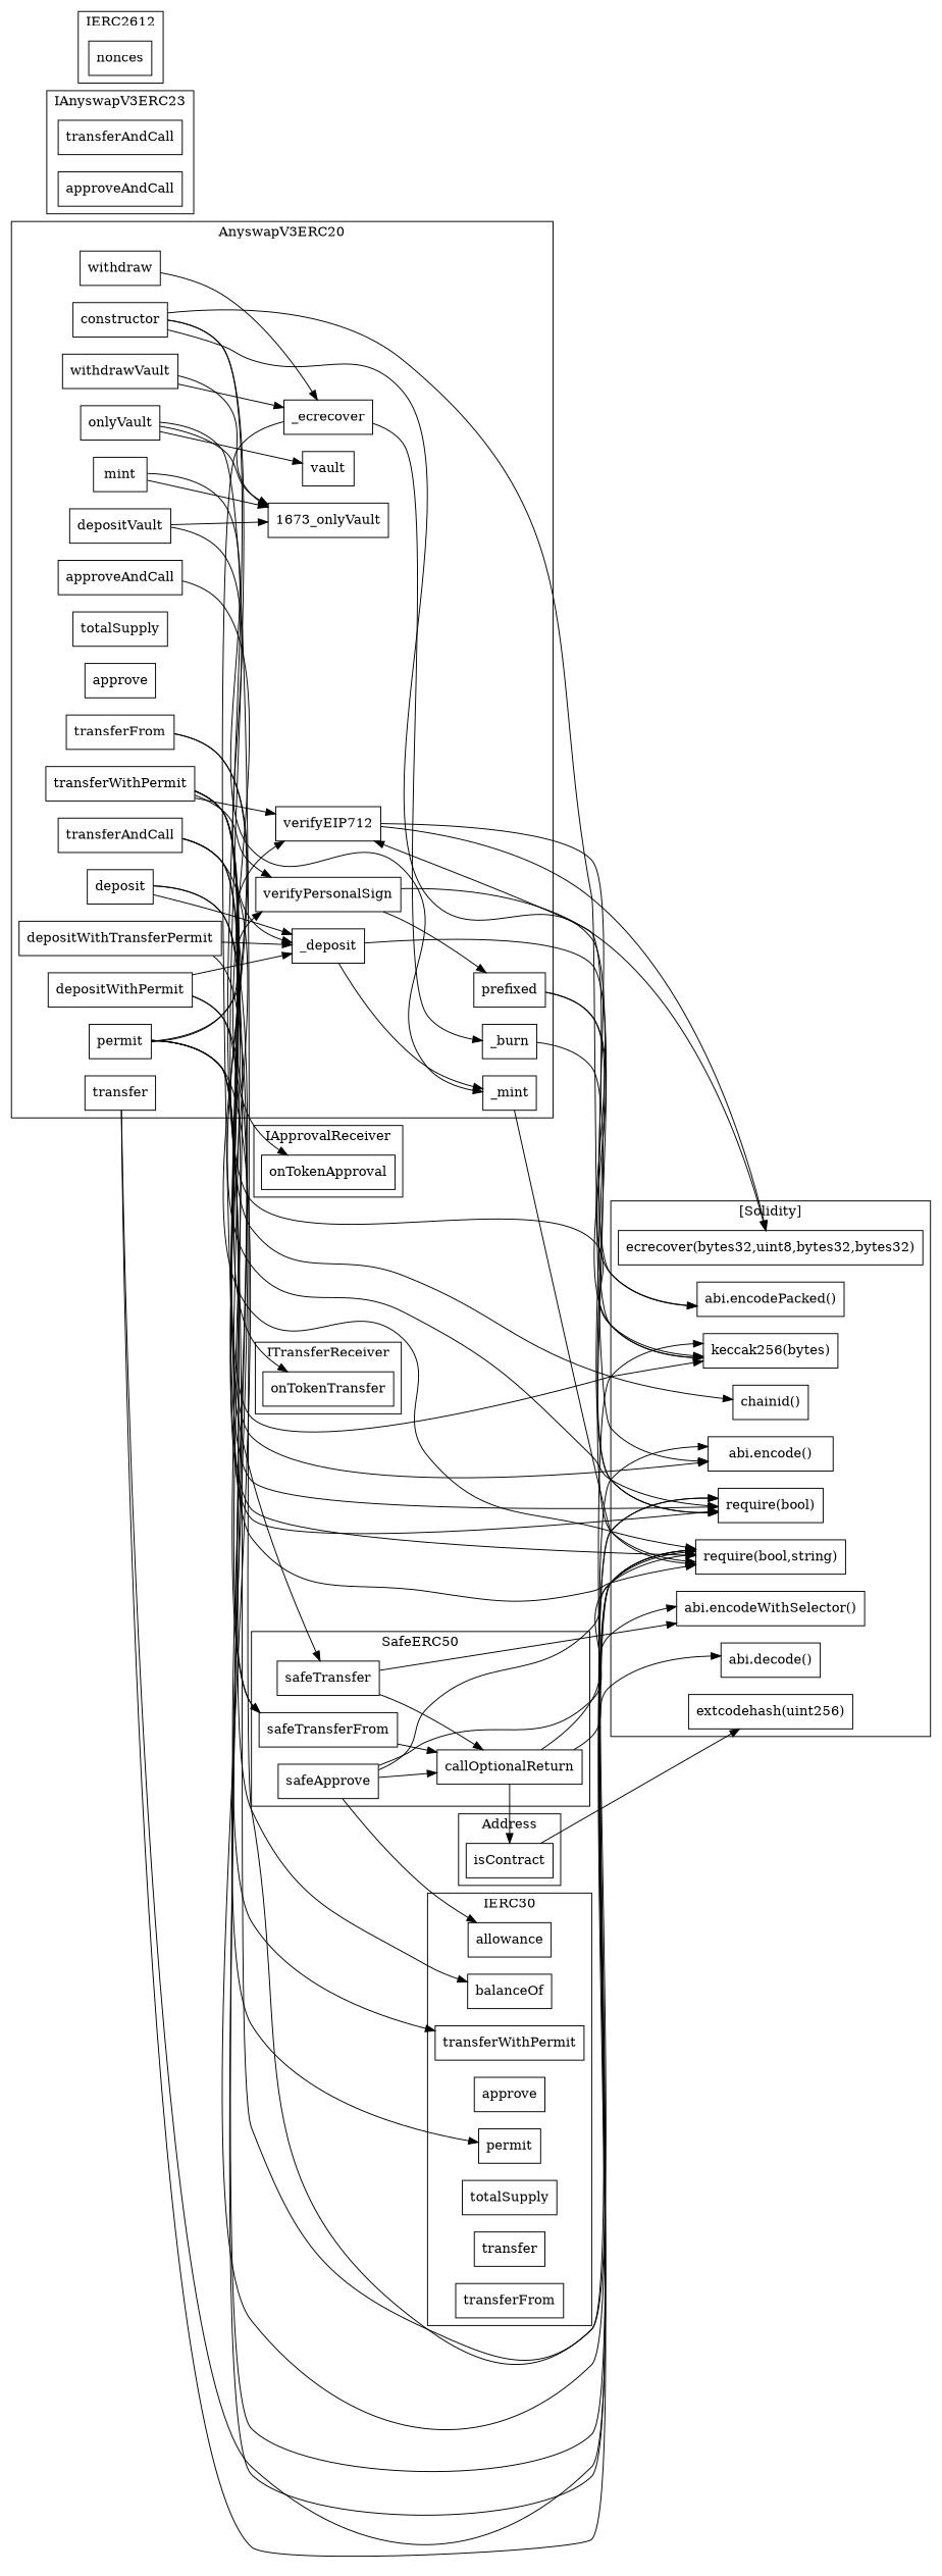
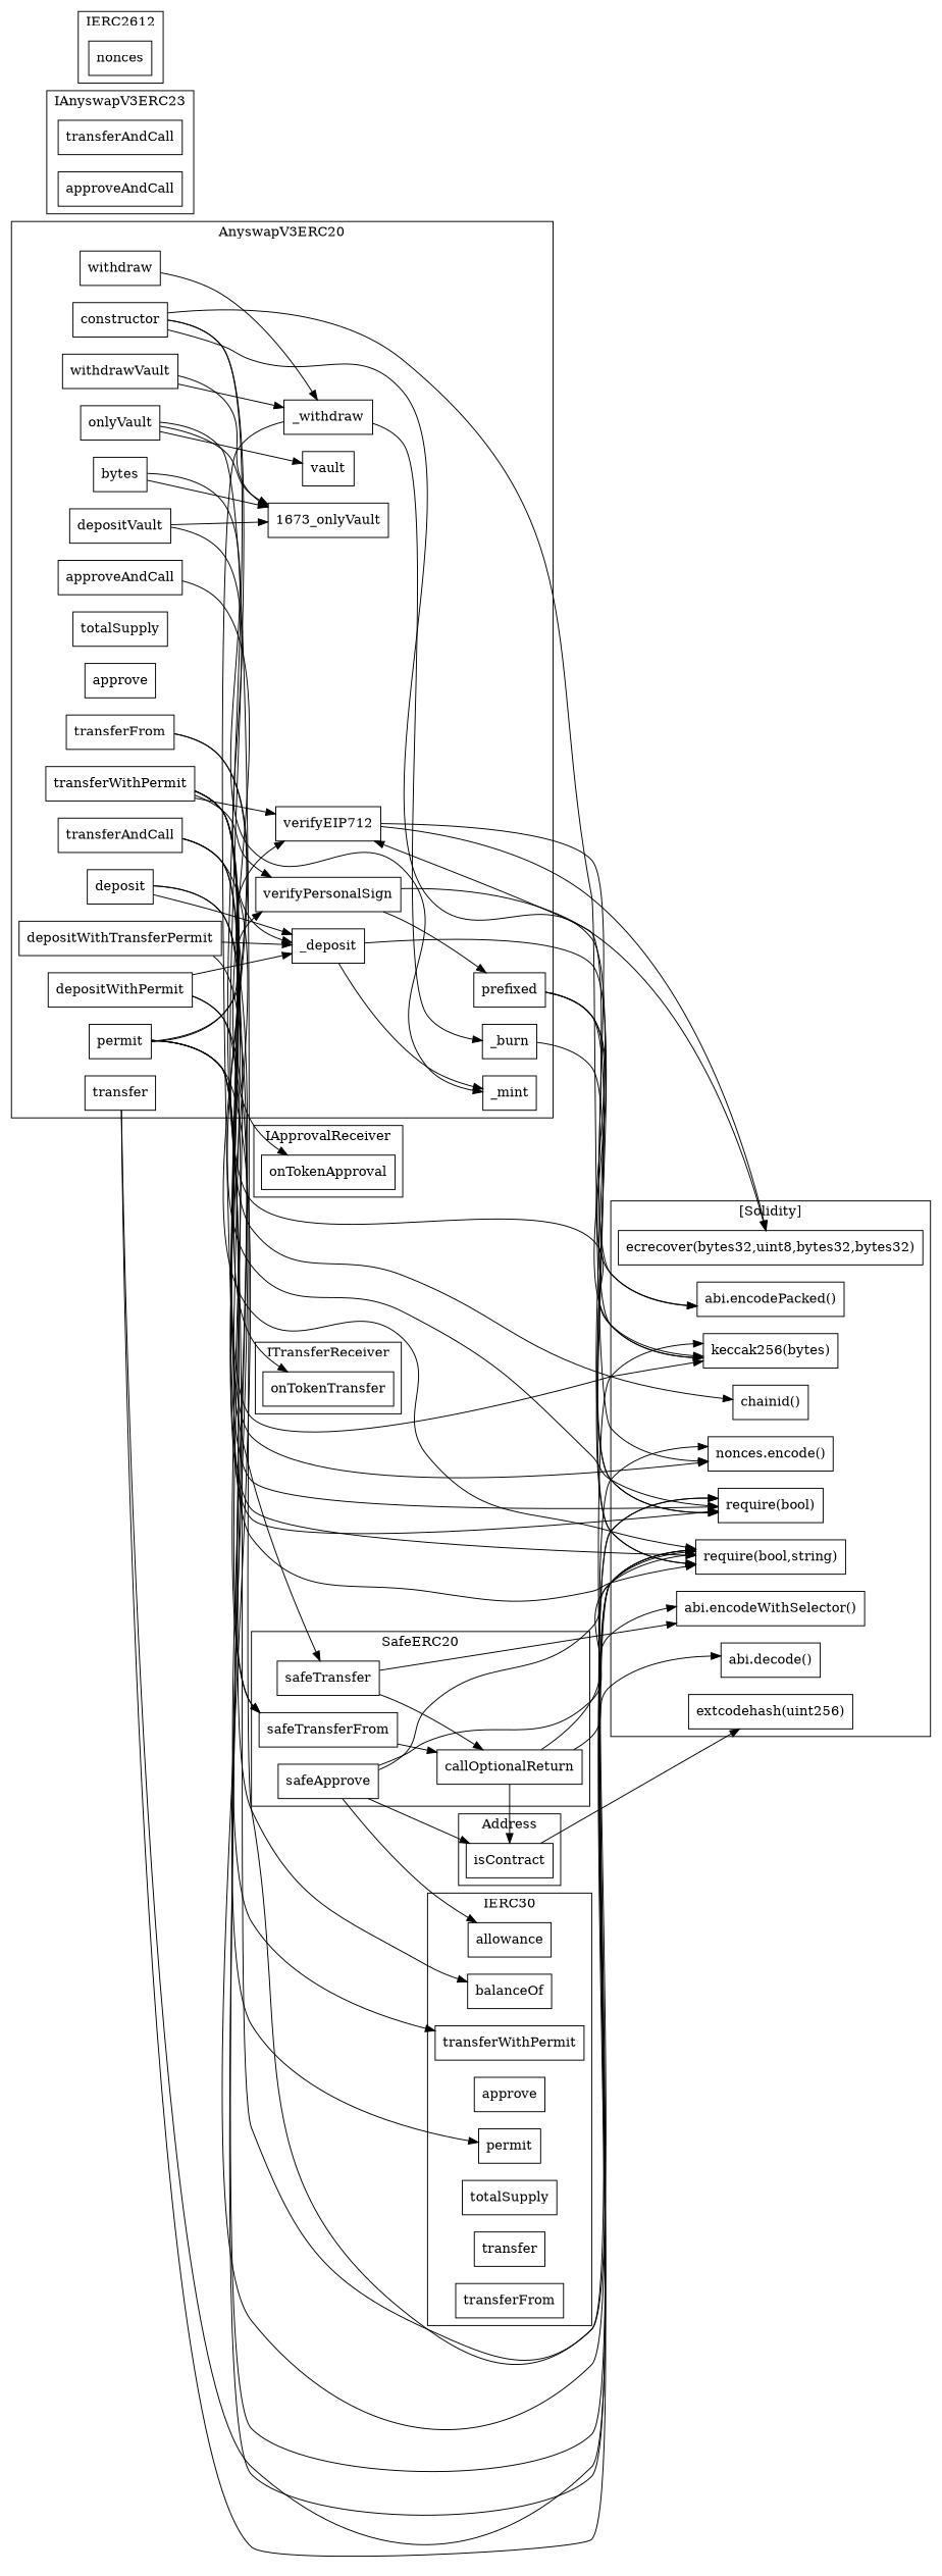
  strict digraph {
    rankdir=LR
    node [shape=box]
    n1 [label=isContract]
    n2 [label=onTokenTransfer]
    n3 [label=transferFrom]
    n4 [label=approveAndCall]
    n5 [label=transferWithPermit]
    n6 [label=verifyEIP712]
    n7 [label=verifyPersonalSign]
    n8 [label=prefixed]
    n9 [label=transferAndCall]
    n10 [label=permit]
    n11 [label=depositWithTransferPermit]
    n12 [label=_deposit]
    n13 [label=_mint]
-   n14 [label=_ecrecover]
+   n14 [label=_withdraw]
    n15 [label=_burn]
    n16 [label=transfer]
    n17 [label=totalSupply]
    n18 [label=approve]
    n19 [label=withdraw]
    n20 [label=onlyVault]
    n21 [label=vault]
    "1673_onlyVault"
    n23 [label=depositVault]
    n24 [label=depositWithPermit]
-   n25 [label=mint]
+   n25 [label=bytes]
    n26 [label=deposit]
    n27 [label=withdrawVault]
    n28 [label=constructor]
    n29 [label=permit]
    n30 [label=allowance]
    n31 [label=transferWithPermit]
    n32 [label=approve]
    n33 [label=balanceOf]
    n34 [label=totalSupply]
    n35 [label=transfer]
    n36 [label=transferFrom]
    n37 [label=onTokenApproval]
    n38 [label=transferAndCall]
    n39 [label=approveAndCall]
    n40 [label=nonces]
    n41 [label=safeTransfer]
    n42 [label=callOptionalReturn]
    n43 [label=safeApprove]
    n44 [label=safeTransferFrom]
    "extcodehash(uint256)"
    "require(bool)"
    "require(bool,string)"
-   "abi.encode()"
+   "abi.encode()" [label="nonces.encode()"]
    "keccak256(bytes)"
    "abi.encodePacked()"
    "ecrecover(bytes32,uint8,bytes32,bytes32)"
    "chainid()"
    "abi.encodeWithSelector()"
    "abi.decode()"
    subgraph cluster_1 {
      label=Address
      n1
    }
    subgraph cluster_2 {
      label=ITransferReceiver
      n2
    }
    subgraph cluster_3 {
      label=AnyswapV3ERC20
      n3
      n4
      n5
      n6
      n7
      n8
      n9
      n10
      n11
      n12
      n13
      n14
      n15
      n16
      n17
      n18
      n19
      n20
      n21
      "1673_onlyVault"
      n23
      n24
      n25
      n26
      n27
      n28
    }
    subgraph cluster_4 {
      label=IERC30
      n29
      n30
      n31
      n32
      n33
      n34
      n35
      n36
    }
    subgraph cluster_5 {
      label=IApprovalReceiver
      n37
    }
    subgraph cluster_6 {
      label=IAnyswapV3ERC23
      n38
      n39
    }
    subgraph cluster_7 {
      label=IERC2612
      n40
    }
    subgraph cluster_8 {
-     label=SafeERC50
+     label=SafeERC20
      n41
      n42
      n43
      n44
    }
    subgraph cluster_9 {
      label="[Solidity]"
      "extcodehash(uint256)"
      "require(bool)"
      "require(bool,string)"
      "abi.encode()"
      "keccak256(bytes)"
      "abi.encodePacked()"
      "ecrecover(bytes32,uint8,bytes32,bytes32)"
      "chainid()"
      "abi.encodeWithSelector()"
      "abi.decode()"
    }
    n1 -> "extcodehash(uint256)"
    n3 -> "require(bool)"
    n3 -> "require(bool,string)"
    n4 -> n37
    n5 -> n6
    n5 -> n7
    n5 -> "require(bool)"
    n5 -> "require(bool,string)"
    n5 -> "abi.encode()"
    n5 -> "keccak256(bytes)"
    n6 -> "abi.encodePacked()"
    n6 -> "ecrecover(bytes32,uint8,bytes32,bytes32)"
    n7 -> n8
    n7 -> "ecrecover(bytes32,uint8,bytes32,bytes32)"
    n8 -> "keccak256(bytes)"
    n8 -> "abi.encodePacked()"
    n9 -> n2
    n9 -> "require(bool)"
    n9 -> "require(bool,string)"
    n10 -> n6
    n10 -> n7
    n10 -> "require(bool)"
    n10 -> "require(bool,string)"
    n10 -> "abi.encode()"
    n10 -> "keccak256(bytes)"
    n11 -> n12
    n11 -> n31
    n12 -> n13
    n12 -> "require(bool)"
-   n13 -> "require(bool,string)"
+   n8 -> "require(bool,string)"
    n14 -> n15
    n14 -> n41
    n15 -> "require(bool,string)"
    n16 -> "require(bool)"
    n16 -> "require(bool,string)"
    n19 -> n14
    n20 -> n21
    n20 -> "1673_onlyVault"
    n20 -> "require(bool,string)"
    n23 -> n12
    n23 -> "1673_onlyVault"
    n24 -> n12
    n24 -> n29
    n24 -> n44
    n25 -> n13
    n25 -> "1673_onlyVault"
    n26 -> n12
    n26 -> n33
    n26 -> n44
    n27 -> n14
    n27 -> "1673_onlyVault"
    n28 -> "require(bool)"
    n28 -> "abi.encode()"
    n28 -> "keccak256(bytes)"
    n28 -> "chainid()"
    n41 -> n42
    n41 -> "abi.encodeWithSelector()"
    n42 -> n1
    n42 -> "require(bool,string)"
    n42 -> "abi.decode()"
    n43 -> n30
-   n43 -> n42
+   n43 -> n1
    n43 -> "require(bool,string)"
    n43 -> "abi.encodeWithSelector()"
    n44 -> n42
    "keccak256(bytes)" -> n6
  }
